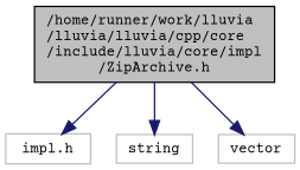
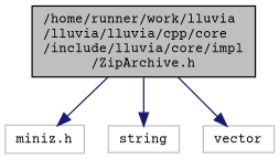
  digraph {
    fontname="Courier Prime"
    node [color=grey75 fillcolor=white fontname="Courier Prime" fontsize=10 shape=record style=filled]
    edge [color=midnightblue fontname="Courier Prime" fontsize=10 labelfontname=Helvetica labelfontsize=10 style=solid]
    n1 [color=black fillcolor=grey75 fontcolor=black height=0.2 label="/home/runner/work/lluvia\l/lluvia/lluvia/cpp/core\l/include/lluvia/core/impl\l/ZipArchive.h" width=0.4]
-   n2 [height=0.2 label="impl.h" width=0.4]
+   n2 [height=0.2 label="miniz.h" width=0.4]
    n3 [height=0.2 label=string width=0.4]
    n4 [height=0.2 label=vector width=0.4]
    n1 -> n2
    n1 -> n3
    n1 -> n4
  }
